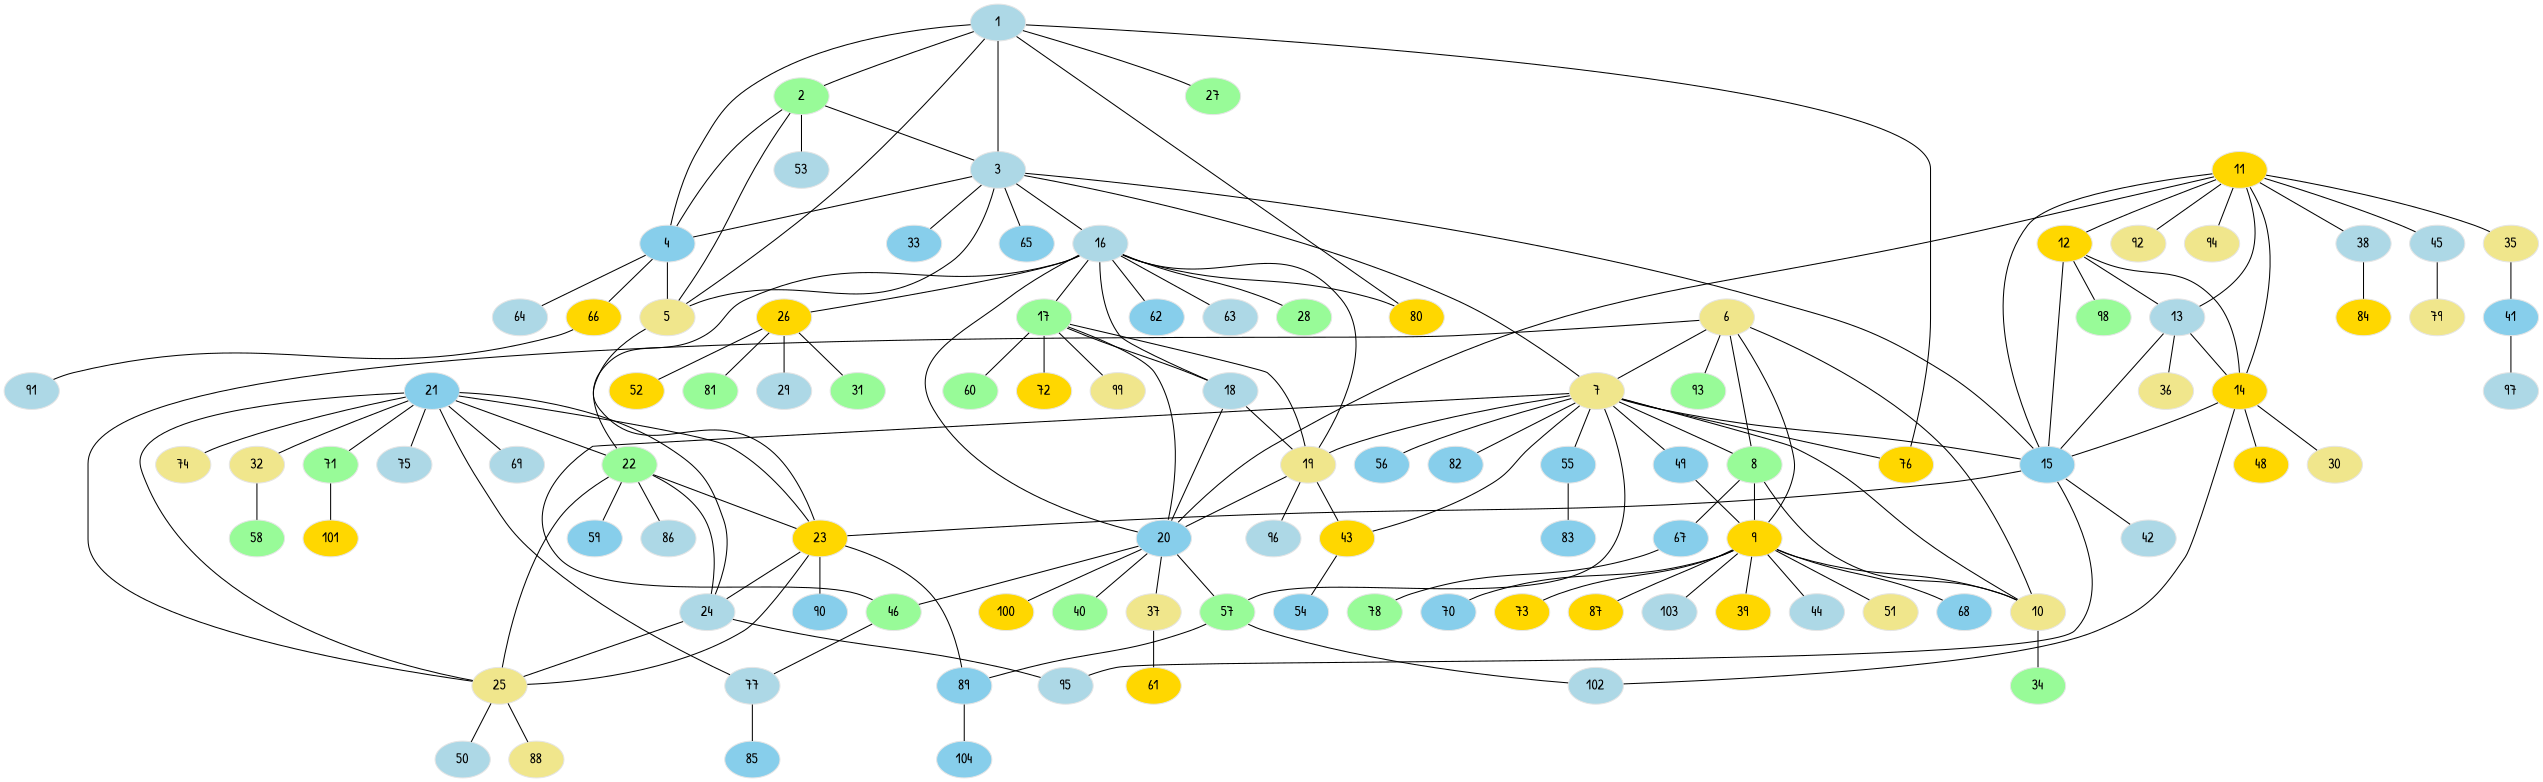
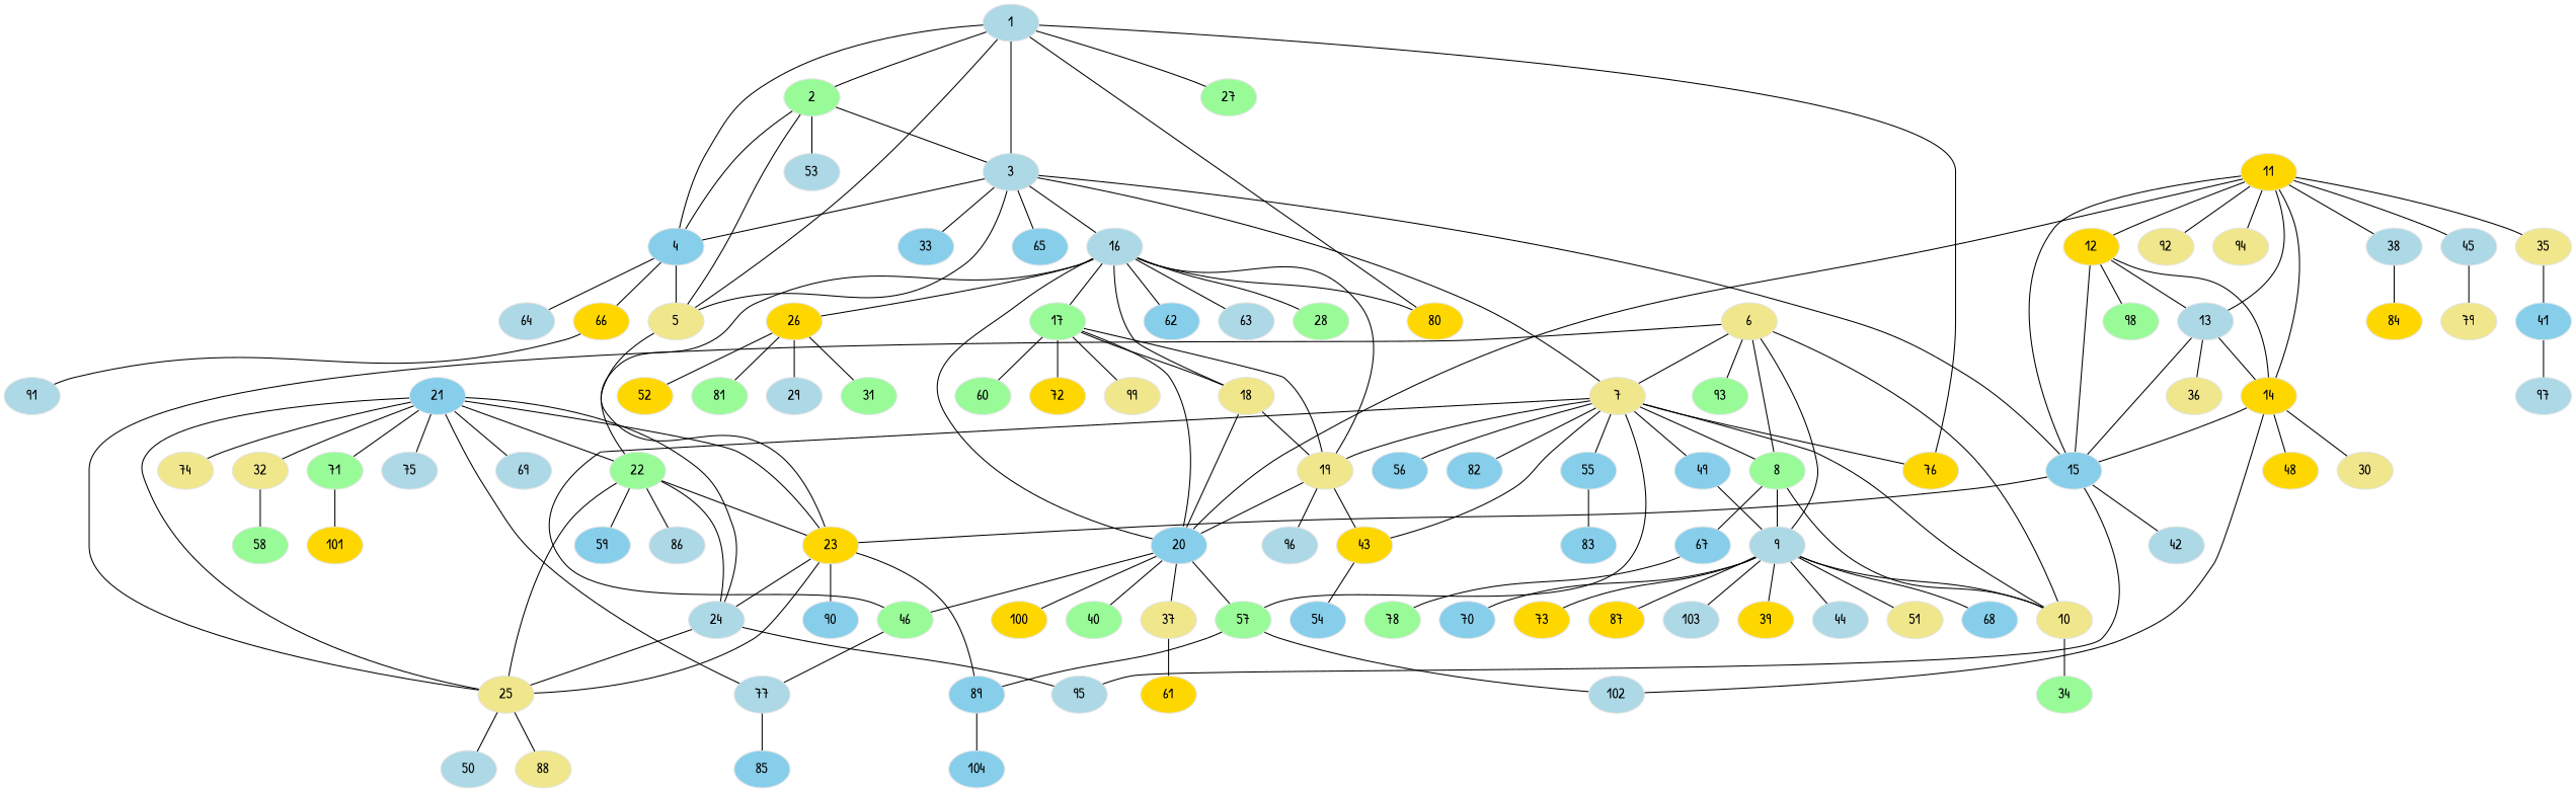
  graph {
    fontname="Patrick Hand"
    node [color=gray90 fillcolor=lightblue fontname="Patrick Hand" style=filled]
    edge [fontname="Patrick Hand"]
    2 [fillcolor=palegreen]
    1
    3
    4 [fillcolor=skyblue]
    5 [fillcolor=khaki]
    27 [fillcolor=palegreen]
    76 [fillcolor=gold]
    80 [fillcolor=gold]
    53
    7 [fillcolor=khaki]
    15 [fillcolor=skyblue]
    16
    33 [fillcolor=skyblue]
    65 [fillcolor=skyblue]
    64
    66 [fillcolor=gold]
    23 [fillcolor=gold]
    8 [fillcolor=palegreen]
    10 [fillcolor=khaki]
    19 [fillcolor=khaki]
    43 [fillcolor=gold]
    46 [fillcolor=palegreen]
    49 [fillcolor=skyblue]
    55 [fillcolor=skyblue]
    56 [fillcolor=skyblue]
    57 [fillcolor=palegreen]
    82 [fillcolor=skyblue]
    42
    95
    20 [fillcolor=skyblue]
    17 [fillcolor=palegreen]
-   18
+   18 [fillcolor=khaki]
    22 [fillcolor=palegreen]
    26 [fillcolor=gold]
    28 [fillcolor=palegreen]
    62 [fillcolor=skyblue]
    63
    91
    25 [fillcolor=khaki]
    24
    89 [fillcolor=skyblue]
    90 [fillcolor=skyblue]
    6 [fillcolor=khaki]
-   9 [fillcolor=gold]
+   9
    93 [fillcolor=palegreen]
    67 [fillcolor=skyblue]
    39 [fillcolor=gold]
    44
    51 [fillcolor=khaki]
    68 [fillcolor=skyblue]
    70 [fillcolor=skyblue]
    73 [fillcolor=gold]
    87 [fillcolor=gold]
    103
    34 [fillcolor=palegreen]
    50
    88 [fillcolor=khaki]
    96
    54 [fillcolor=skyblue]
    77
    83 [fillcolor=skyblue]
    102
    78 [fillcolor=palegreen]
    11 [fillcolor=gold]
    12 [fillcolor=gold]
    13
    14 [fillcolor=gold]
    35 [fillcolor=khaki]
    38
    45
    92 [fillcolor=khaki]
    94 [fillcolor=khaki]
    98 [fillcolor=palegreen]
    36 [fillcolor=khaki]
    30 [fillcolor=khaki]
    48 [fillcolor=gold]
    37 [fillcolor=khaki]
    40 [fillcolor=palegreen]
    100 [fillcolor=gold]
    41 [fillcolor=skyblue]
    84 [fillcolor=gold]
    79 [fillcolor=khaki]
    60 [fillcolor=palegreen]
    72 [fillcolor=gold]
    99 [fillcolor=khaki]
    59 [fillcolor=skyblue]
    86
    29
    31 [fillcolor=palegreen]
    52 [fillcolor=gold]
    81 [fillcolor=palegreen]
    61 [fillcolor=gold]
    21 [fillcolor=skyblue]
    32 [fillcolor=khaki]
    69
    71 [fillcolor=palegreen]
    74 [fillcolor=khaki]
    75
    58 [fillcolor=palegreen]
    101 [fillcolor=gold]
    85 [fillcolor=skyblue]
    104 [fillcolor=skyblue]
    97
    2 -- 3
    2 -- 4
    2 -- 5
    2 -- 53
    1 -- 2
    1 -- 3
    1 -- 4
    1 -- 5
    1 -- 27
    1 -- 76
    1 -- 80
    3 -- 4
    3 -- 5
    3 -- 7
    3 -- 15
    3 -- 16
    3 -- 33
    3 -- 65
    4 -- 5
    4 -- 64
    4 -- 66
    5 -- 23
    7 -- 76
-   7 -- 15
    7 -- 8
    7 -- 10
    7 -- 19
    7 -- 43
    7 -- 46
    7 -- 49
    7 -- 55
    7 -- 56
    7 -- 57
    7 -- 82
    15 -- 23
    15 -- 42
    15 -- 95
    16 -- 80
    16 -- 19
    16 -- 20
    16 -- 17
    16 -- 18
    16 -- 22
    16 -- 26
    16 -- 28
    16 -- 62
    16 -- 63
    66 -- 91
    23 -- 25
    23 -- 24
    23 -- 89
    23 -- 90
    8 -- 10
    8 -- 9
    8 -- 67
    10 -- 34
    19 -- 43
    19 -- 20
    19 -- 96
    43 -- 54
    46 -- 77
    49 -- 9
    55 -- 83
    57 -- 89
    57 -- 102
    20 -- 46
    20 -- 57
    20 -- 37
    20 -- 40
    20 -- 100
    17 -- 19
    17 -- 20
    17 -- 18
    17 -- 60
    17 -- 72
    17 -- 99
    18 -- 19
    18 -- 20
    22 -- 23
    22 -- 25
    22 -- 24
    22 -- 59
    22 -- 86
    26 -- 29
    26 -- 31
    26 -- 52
    26 -- 81
    25 -- 50
    25 -- 88
    24 -- 95
    24 -- 25
    89 -- 104
    6 -- 7
    6 -- 8
    6 -- 10
    6 -- 25
    6 -- 9
    6 -- 93
    9 -- 10
    9 -- 39
    9 -- 44
    9 -- 51
    9 -- 68
    9 -- 70
    9 -- 73
    9 -- 87
    9 -- 103
    67 -- 78
    77 -- 85
    11 -- 15
    11 -- 20
    11 -- 12
    11 -- 13
    11 -- 14
    11 -- 35
    11 -- 38
    11 -- 45
    11 -- 92
    11 -- 94
    12 -- 15
    12 -- 13
    12 -- 14
    12 -- 98
    13 -- 15
    13 -- 14
    13 -- 36
    14 -- 15
    14 -- 102
    14 -- 30
    14 -- 48
    35 -- 41
    38 -- 84
    45 -- 79
    37 -- 61
    41 -- 97
    21 -- 23
    21 -- 22
    21 -- 25
    21 -- 24
    21 -- 77
    21 -- 32
    21 -- 69
    21 -- 71
    21 -- 74
    21 -- 75
    32 -- 58
    71 -- 101
  }
